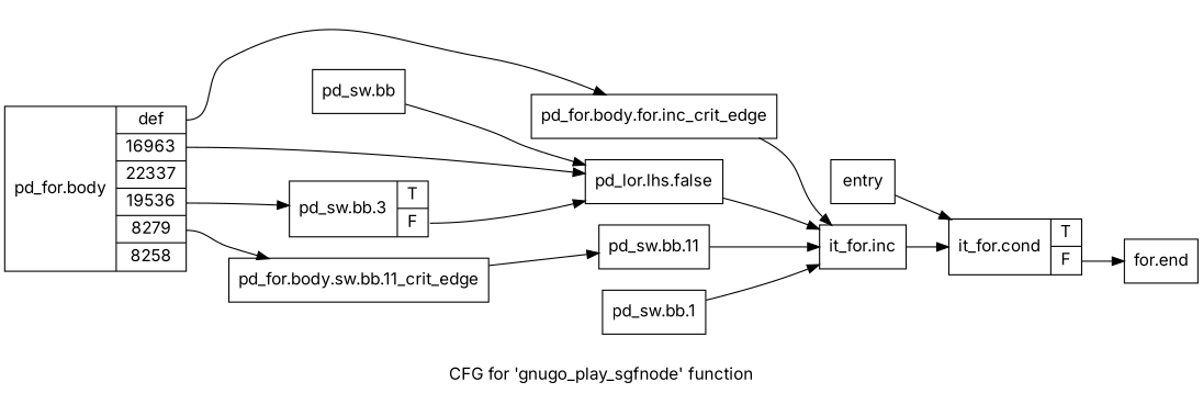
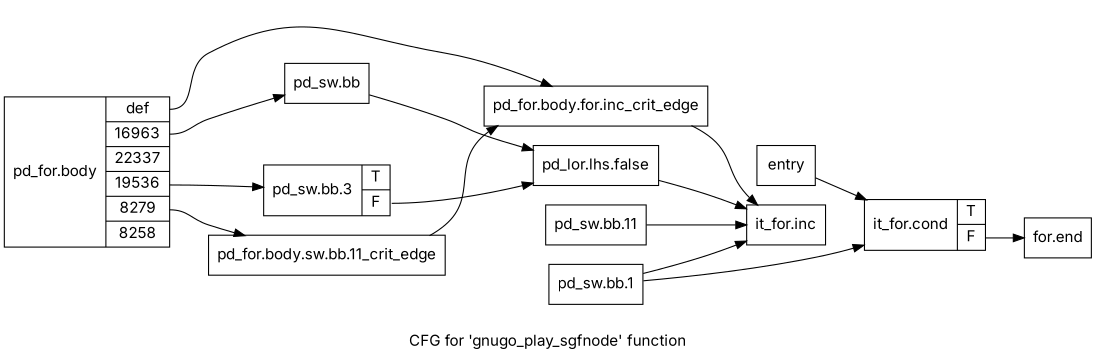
  digraph {
    fontname=Inter
    label="CFG for 'gnugo_play_sgfnode' function"
    rankdir=LR
    node [fontname=Inter shape=record]
    edge [fontname=Inter]
    n1 [label="{entry}"]
    n2 [label="{it_for.cond|{<s0>T|<s1>F}}"]
    n3 [label="{for.end}"]
    n4 [label="{pd_for.body|{<s0>def|<s1>16963|<s2>22337|<s3>19536|<s4>8279|<s5>8258}}"]
    n5 [label="{pd_for.body.for.inc_crit_edge}"]
    n6 [label="{pd_sw.bb}"]
    n7 [label="{pd_sw.bb.3|{<s0>T|<s1>F}}"]
    n8 [label="{pd_for.body.sw.bb.11_crit_edge}"]
    n9 [label="{it_for.inc}"]
    n10 [label="{pd_lor.lhs.false}"]
    n11 [label="{pd_sw.bb.1}"]
    n12 [label="{pd_sw.bb.11}"]
    n1 -> n2
    n2 -> n3 [tailport=s1]
    n4 -> n5 [tailport=s0]
-   n4 -> n10 [tailport=s1]
+   n4 -> n6 [tailport=s1]
    n4 -> n7 [tailport=s3]
    n4 -> n8 [tailport=s4]
    n5 -> n9
    n6 -> n10
    n7 -> n10 [tailport=s1]
-   n8 -> n12
-   n9 -> n2
+   n8 -> n5
+   n11 -> n2
    n10 -> n9
    n11 -> n9
    n12 -> n9
  }
